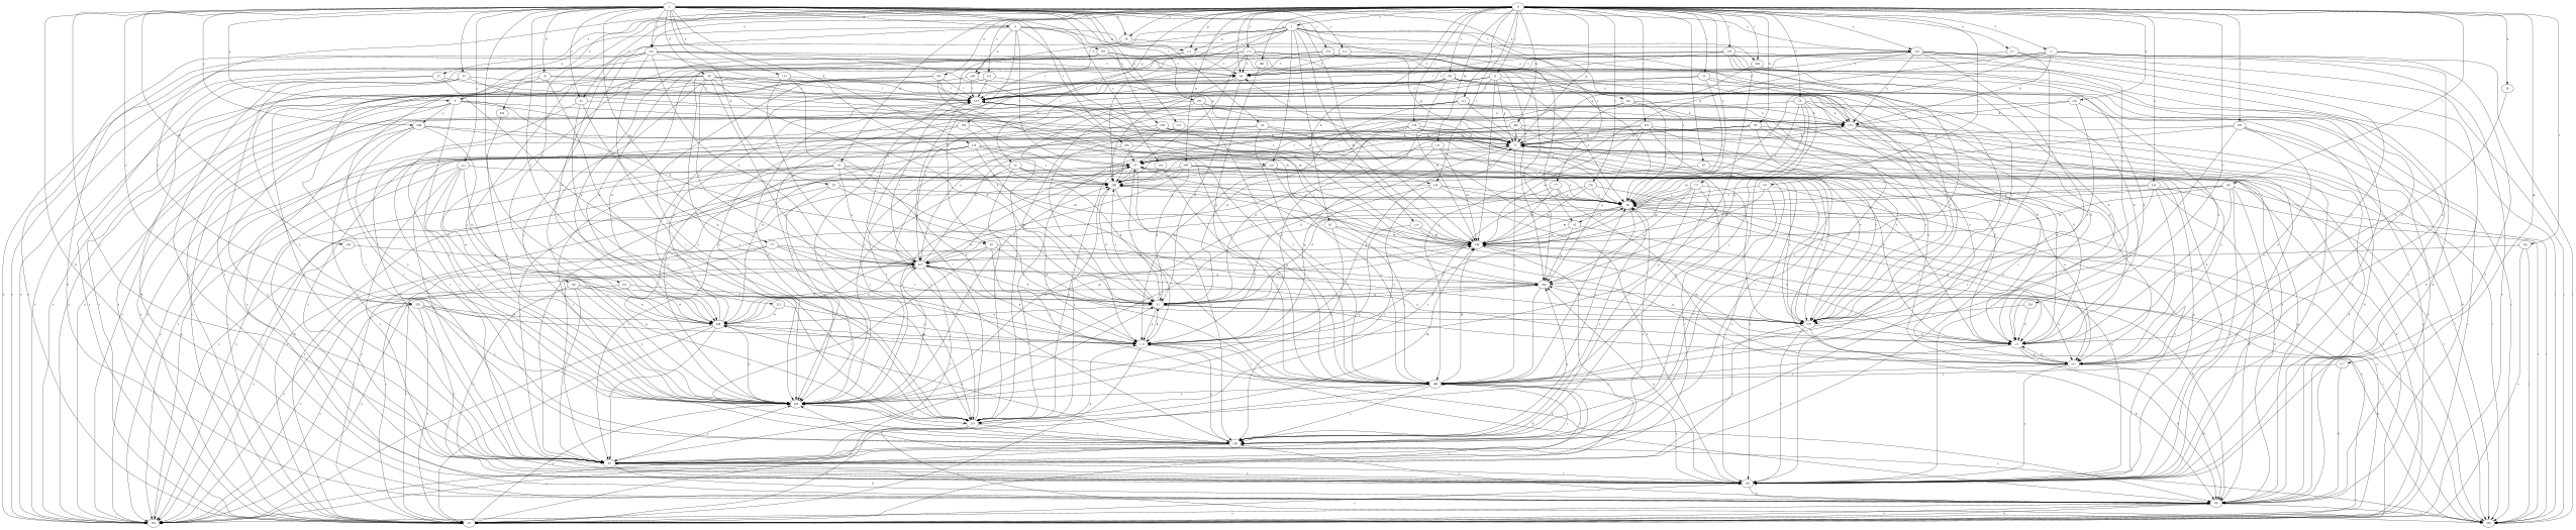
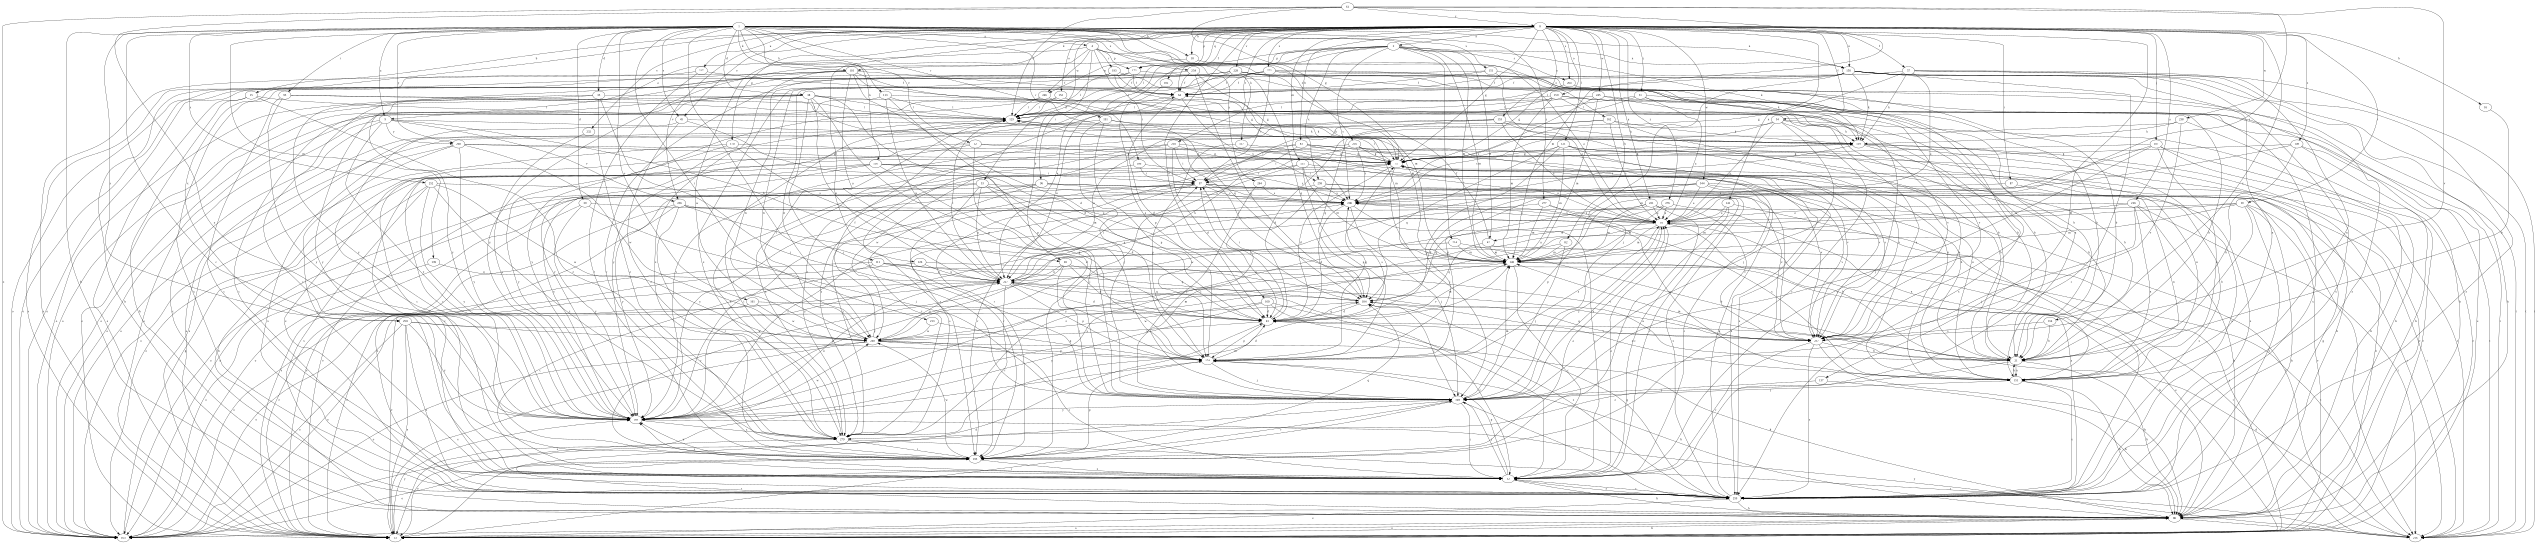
  strict digraph {
    fontname="Liberation Serif"
    node [fontname="Liberation Serif"]
    edge [fontname="Liberation Serif"]
    0
    2
    15
    16
    18
    31
    33
    45
    54
    57
    61
    64
    75
    82
    83
    87
    89
    107
    110
    121
    126
    131
    137
    141
    150
    152
    153
    159
    160
    170
    172
    182
    204
    210
    217
    221
    226
    228
    232
    234
    236
    238
    n43 [label=344]
    245
    249
    250
    272
    276
    140
    42
    96
    119
    129
    206
    214
    227
    246
    258
    86
    53
    279
    21
    269
    10
    259
    237
    43
    195
    32
    174
    108
    184
    151
    216
    163
    97
    248
    1
    4
    9
    35
    38
    39
    52
    95
    113
    116
    117
    139
    161
    186
    191
    211
    213
    251
    252
    254
    256
    264
    268
    277
    20
    162
    193
    0 -> 2 [label=a]
    0 -> 15 [label=b]
    0 -> 16 [label=b]
    0 -> 18 [label=b]
    0 -> 31 [label=c]
    0 -> 33 [label=d]
    0 -> 45 [label=e]
    0 -> 54 [label=f]
    0 -> 57 [label=f]
-   0 -> 61 [label=f]
+   61 -> 0 [label=f]
    0 -> 64 [label=f]
    0 -> 75 [label=g]
    0 -> 82 [label=h]
    0 -> 83 [label=h]
    0 -> 87 [label=i]
    0 -> 89 [label=i]
    0 -> 107 [label=j]
    0 -> 110 [label=k]
    0 -> 121 [label=l]
    0 -> 126 [label=l]
    0 -> 131 [label=m]
    0 -> 137 [label=m]
    0 -> 141 [label=n]
    0 -> 150 [label=n]
    0 -> 152 [label=o]
    0 -> 153 [label=o]
    0 -> 159 [label=o]
    0 -> 160 [label=o]
    0 -> 170 [label=p]
    0 -> 172 [label=p]
    0 -> 182 [label=q]
    0 -> 204 [label=s]
    0 -> 210 [label=t]
    0 -> 217 [label=u]
    0 -> 221 [label=u]
    0 -> 226 [label=u]
    0 -> 228 [label=v]
    0 -> 232 [label=v]
    0 -> 234 [label=v]
    0 -> 236 [label=v]
    0 -> 238 [label=w]
    0 -> n43 [label=w]
    0 -> 245 [label=w]
    0 -> 249 [label=x]
    0 -> 250 [label=x]
    0 -> 272 [label=z]
    0 -> 276 [label=z]
    2 -> 150 [label=n]
    2 -> 172 [label=p]
    2 -> 204 [label=s]
    2 -> 140 [label=m]
    2 -> 42 [label=d]
    2 -> 96 [label=i]
    2 -> 119 [label=k]
    2 -> 129 [label=l]
    2 -> 206 [label=s]
    2 -> 214 [label=t]
    2 -> 227 [label=u]
    2 -> 246 [label=w]
    2 -> 258 [label=x]
    15 -> 129 [label=l]
    15 -> 86 [label=h]
    15 -> 53 [label=e]
    15 -> 279 [label=z]
    16 -> 21 [label=b]
    18 -> 269 [label=y]
    18 -> 10 [label=a]
    31 -> 129 [label=l]
    31 -> 279 [label=z]
    31 -> 10 [label=a]
    31 -> 259 [label=x]
    31 -> 237 [label=v]
    33 -> 140 [label=m]
    33 -> 206 [label=s]
    33 -> 227 [label=u]
    33 -> 53 [label=e]
    33 -> 269 [label=y]
    33 -> 43 [label=d]
    33 -> 195 [label=r]
    45 -> 119 [label=k]
    45 -> 279 [label=z]
    45 -> 32 [label=c]
    45 -> 174 [label=p]
    54 -> 119 [label=k]
    54 -> 206 [label=s]
    54 -> 86 [label=h]
    54 -> 10 [label=a]
    54 -> 195 [label=r]
    54 -> 108 [label=j]
    54 -> 184 [label=q]
    57 -> 64 [label=f]
    57 -> 75 [label=g]
    57 -> 119 [label=k]
    57 -> 10 [label=a]
    57 -> 259 [label=x]
    57 -> 151 [label=n]
    57 -> 216 [label=t]
    61 -> 75 [label=g]
    61 -> 140 [label=m]
    61 -> 129 [label=l]
    61 -> 269 [label=y]
    61 -> 10 [label=a]
    61 -> 237 [label=v]
    61 -> 163 [label=o]
    64 -> 129 [label=l]
    64 -> 206 [label=s]
    64 -> 43 [label=d]
    75 -> 129 [label=l]
    75 -> 53 [label=n]
    75 -> 259 [label=x]
    75 -> 43 [label=d]
    75 -> 108 [label=j]
    75 -> 97 [label=i]
    82 -> 140 [label=m]
    82 -> 269 [label=y]
    82 -> 108 [label=j]
    83 -> 75 [label=g]
    83 -> 237 [label=v]
    83 -> 195 [label=r]
    83 -> 151 [label=n]
    83 -> 97 [label=i]
    83 -> 248 [label=w]
    87 -> 206 [label=s]
    87 -> 151 [label=n]
    89 -> 140 [label=m]
    89 -> 86 [label=h]
    89 -> 21 [label=b]
    89 -> 269 [label=y]
    89 -> 10 [label=a]
    89 -> 259 [label=x]
    89 -> 216 [label=t]
    107 -> 75 [label=g]
    107 -> 140 [label=m]
    107 -> 86 [label=h]
    107 -> 53 [label=e]
    107 -> 108 [label=j]
    107 -> 151 [label=n]
    110 -> 64 [label=f]
    110 -> 140 [label=m]
    110 -> 227 [label=u]
    110 -> 86 [label=h]
    110 -> 53 [label=e]
    110 -> 279 [label=z]
    110 -> 269 [label=y]
    110 -> 43 [label=d]
    110 -> 184 [label=q]
    121 -> 75 [label=g]
    121 -> 140 [label=m]
    121 -> 259 [label=x]
    121 -> 237 [label=v]
    121 -> 174 [label=p]
    121 -> 184 [label=q]
    121 -> 151 [label=n]
    126 -> 227 [label=u]
    126 -> 53 [label=e]
    126 -> 216 [label=t]
    131 -> 140 [label=m]
    131 -> 10 [label=a]
    131 -> 195 [label=r]
    131 -> 174 [label=p]
    131 -> 97 [label=i]
    137 -> 86 [label=h]
    137 -> 108 [label=j]
    141 -> 140 [label=m]
    141 -> 10 [label=a]
    141 -> 259 [label=x]
    141 -> 195 [label=r]
    150 -> 64 [label=f]
    150 -> 119 [label=k]
    150 -> 129 [label=l]
    150 -> 86 [label=h]
    150 -> 259 [label=x]
    150 -> 32 [label=c]
    150 -> 108 [label=j]
    150 -> 151 [label=n]
    150 -> 216 [label=t]
    150 -> 248 [label=w]
    152 -> 129 [label=l]
    152 -> 21 [label=b]
    152 -> 269 [label=y]
    153 -> 119 [label=k]
    153 -> 227 [label=u]
    153 -> 21 [label=b]
    153 -> 269 [label=y]
    153 -> 10 [label=a]
    153 -> 43 [label=d]
    159 -> 140 [label=m]
    159 -> 129 [label=l]
    159 -> 227 [label=u]
    159 -> 21 [label=b]
    159 -> 269 [label=y]
    159 -> 237 [label=v]
    159 -> 216 [label=t]
    160 -> 269 [label=y]
    160 -> 259 [label=x]
    160 -> 43 [label=d]
    160 -> 32 [label=c]
    160 -> 248 [label=w]
    170 -> 75 [label=g]
    170 -> 269 [label=y]
    170 -> 174 [label=p]
    170 -> 163 [label=o]
    172 -> 64 [label=f]
    172 -> 129 [label=l]
    172 -> 237 [label=v]
    172 -> 163 [label=o]
    182 -> 174 [label=p]
    204 -> 75 [label=g]
    204 -> 259 [label=x]
    210 -> 75 [label=g]
    210 -> 279 [label=z]
    210 -> 259 [label=x]
    210 -> 43 [label=d]
    210 -> 195 [label=r]
    210 -> 97 [label=i]
    217 -> 64 [label=f]
    217 -> 53 [label=e]
    217 -> 195 [label=r]
    221 -> 140 [label=m]
    221 -> 10 [label=a]
    221 -> 237 [label=v]
    221 -> 32 [label=c]
    221 -> 174 [label=p]
    221 -> 184 [label=q]
    226 -> 227 [label=u]
    226 -> 86 [label=h]
    226 -> 10 [label=a]
    226 -> 108 [label=j]
    226 -> 151 [label=n]
    226 -> 216 [label=t]
    228 -> 64 [label=f]
    228 -> 129 [label=l]
    228 -> 86 [label=h]
    228 -> 195 [label=r]
    228 -> 184 [label=q]
    228 -> 151 [label=n]
    228 -> 216 [label=t]
    228 -> 248 [label=w]
    232 -> 269 [label=y]
    234 -> 21 [label=b]
    234 -> 237 [label=v]
    236 -> 53 [label=e]
    236 -> 10 [label=a]
    236 -> 259 [label=x]
    236 -> 43 [label=d]
    236 -> 195 [label=r]
    236 -> 216 [label=t]
    238 -> 119 [label=k]
    238 -> 86 [label=h]
    238 -> 237 [label=v]
    238 -> 163 [label=o]
    n43 -> 206 [label=s]
    n43 -> 10 [label=a]
    n43 -> 259 [label=x]
    n43 -> 237 [label=v]
    n43 -> 43 [label=d]
    n43 -> 32 [label=c]
    n43 -> 248 [label=w]
    245 -> 140 [label=m]
    245 -> 129 [label=l]
    245 -> 206 [label=s]
    245 -> 53 [label=e]
    245 -> 32 [label=c]
    249 -> 75 [label=g]
    249 -> 53 [label=e]
    249 -> 21 [label=b]
    249 -> 174 [label=p]
    249 -> 216 [label=t]
    250 -> 53 [label=e]
    250 -> 269 [label=y]
    250 -> 259 [label=x]
    250 -> 174 [label=p]
    250 -> 163 [label=o]
    250 -> 248 [label=w]
    272 -> 64 [label=f]
    272 -> 119 [label=k]
    272 -> 279 [label=z]
    272 -> 21 [label=b]
    272 -> 259 [label=x]
    272 -> 97 [label=i]
    272 -> 248 [label=w]
    276 -> 140 [label=m]
    276 -> 279 [label=z]
    276 -> 10 [label=a]
    276 -> 151 [label=n]
    140 -> 227 [label=u]
    140 -> 86 [label=h]
    140 -> 32 [label=c]
    140 -> 216 [label=t]
    42 -> 64 [label=f]
    42 -> 140 [label=m]
    42 -> 53 [label=e]
    42 -> 184 [label=q]
    96 -> 206 [label=s]
    96 -> 53 [label=e]
    96 -> 279 [label=z]
    96 -> 269 [label=y]
    96 -> 216 [label=t]
    96 -> 163 [label=o]
    119 -> 75 [label=g]
    119 -> 206 [label=s]
    119 -> 86 [label=h]
    119 -> 53 [label=e]
    119 -> 21 [label=b]
    119 -> 259 [label=x]
    129 -> 119 [label=k]
    129 -> 269 [label=y]
    206 -> 10 [label=a]
    206 -> 43 [label=d]
    206 -> 32 [label=c]
    206 -> 108 [label=j]
    214 -> 140 [label=m]
    214 -> 21 [label=b]
    214 -> 269 [label=y]
    227 -> 119 [label=k]
    227 -> 129 [label=l]
    227 -> 53 [label=e]
    227 -> 43 [label=d]
    227 -> 195 [label=r]
    227 -> 32 [label=c]
    227 -> 174 [label=p]
    227 -> 184 [label=q]
    227 -> 163 [label=o]
    227 -> 97 [label=i]
    246 -> 129 [label=l]
    246 -> 21 [label=b]
    246 -> 163 [label=o]
    258 -> 206 [label=s]
    258 -> 237 [label=v]
    258 -> 108 [label=j]
    258 -> 216 [label=t]
    258 -> 163 [label=o]
    86 -> 75 [label=g]
    86 -> 53 [label=e]
    86 -> 195 [label=r]
    86 -> 216 [label=t]
    86 -> 163 [label=o]
    53 -> 86 [label=h]
    53 -> 269 [label=y]
    53 -> 10 [label=a]
    53 -> 43 [label=d]
    53 -> 108 [label=j]
    279 -> 140 [label=m]
    279 -> 129 [label=l]
    279 -> 206 [label=s]
    279 -> 53 [label=e]
    279 -> 195 [label=r]
    279 -> 216 [label=t]
    21 -> 140 [label=m]
    21 -> 227 [label=u]
    21 -> 86 [label=h]
    21 -> 279 [label=z]
    21 -> 151 [label=n]
    269 -> 206 [label=s]
    269 -> 227 [label=u]
    269 -> 279 [label=z]
    269 -> 97 [label=i]
    269 -> 248 [label=w]
    10 -> 140 [label=m]
    10 -> 42 [label=d]
    10 -> 206 [label=s]
    10 -> 21 [label=b]
    10 -> 108 [label=j]
    259 -> 75 [label=g]
    259 -> 86 [label=h]
    259 -> 53 [label=e]
    259 -> 10 [label=a]
    259 -> 32 [label=c]
    259 -> 184 [label=q]
    237 -> 86 [label=h]
    237 -> 21 [label=b]
    237 -> 259 [label=x]
    237 -> 32 [label=c]
    237 -> 184 [label=q]
    43 -> 140 [label=m]
    43 -> 206 [label=s]
    43 -> 237 [label=v]
    43 -> 174 [label=p]
    43 -> 184 [label=q]
    43 -> 97 [label=i]
    43 -> 248 [label=w]
    195 -> 269 [label=y]
    195 -> 10 [label=a]
    195 -> 32 [label=z]
    195 -> 174 [label=p]
    195 -> 184 [label=q]
    195 -> 163 [label=o]
    195 -> 248 [label=w]
    32 -> 86 [label=h]
    32 -> 269 [label=y]
    32 -> 10 [label=a]
    32 -> 259 [label=x]
    32 -> 174 [label=p]
    32 -> 108 [label=j]
    174 -> 75 [label=g]
    174 -> 86 [label=h]
    174 -> 53 [label=e]
    174 -> 10 [label=a]
    174 -> 43 [label=d]
    174 -> 108 [label=j]
    108 -> 140 [label=m]
    108 -> 269 [label=y]
    108 -> 10 [label=a]
    108 -> 259 [label=x]
    108 -> 195 [label=r]
    108 -> 32 [label=c]
    108 -> 163 [label=o]
    184 -> 129 [label=l]
    184 -> 43 [label=d]
    184 -> 108 [label=j]
    184 -> 151 [label=n]
    184 -> 163 [label=o]
    184 -> 97 [label=i]
    151 -> 206 [label=s]
    151 -> 86 [label=h]
    151 -> 21 [label=b]
    151 -> 259 [label=x]
    151 -> 108 [label=j]
    216 -> 269 [label=y]
    216 -> 43 [label=d]
    163 -> 75 [label=g]
    97 -> 206 [label=s]
    97 -> 279 [label=z]
    97 -> 259 [label=x]
    97 -> 237 [label=v]
    97 -> 195 [label=r]
    97 -> 32 [label=c]
    97 -> 163 [label=o]
    248 -> 64 [label=f]
    248 -> 140 [label=m]
    248 -> 129 [label=l]
    248 -> 227 [label=u]
    248 -> 86 [label=h]
    248 -> 53 [label=e]
    248 -> 32 [label=c]
    248 -> 174 [label=p]
    248 -> 163 [label=o]
    1 -> 18 [label=b]
    1 -> 45 [label=e]
    1 -> 110 [label=k]
    1 -> 150 [label=n]
    1 -> 250 [label=x]
    1 -> 140 [label=m]
    1 -> 86 [label=h]
    1 -> 32 [label=c]
    1 -> 4 [label=a]
    1 -> 9 [label=a]
    1 -> 35 [label=d]
    1 -> 38 [label=d]
    1 -> 39 [label=d]
    1 -> 52 [label=e]
    1 -> 95 [label=i]
    1 -> 113 [label=k]
    1 -> 116 [label=k]
    1 -> 117 [label=k]
    1 -> 139 [label=m]
    1 -> 161 [label=o]
    1 -> 186 [label=r]
    1 -> 191 [label=r]
    1 -> 211 [label=t]
    1 -> 213 [label=t]
    1 -> 251 [label=x]
    1 -> 252 [label=x]
    1 -> 254 [label=x]
    1 -> 256 [label=x]
    1 -> 264 [label=y]
    1 -> 268 [label=y]
    1 -> 277 [label=z]
    4 -> 172 [label=p]
    4 -> 140 [label=m]
    4 -> 246 [label=w]
    4 -> 97 [label=i]
    4 -> 248 [label=w]
    4 -> 9 [label=a]
    4 -> 20 [label=b]
    4 -> 162 [label=o]
    4 -> 193 [label=r]
    9 -> 236 [label=v]
    9 -> 258 [label=x]
    9 -> 269 [label=y]
    9 -> 259 [label=x]
    9 -> 163 [label=o]
    9 -> 268 [label=y]
    9 -> 20 [label=b]
    35 -> 129 [label=l]
    35 -> 279 [label=z]
    35 -> 195 [label=r]
    35 -> 108 [label=j]
    35 -> 163 [label=o]
    38 -> 129 [label=l]
    38 -> 227 [label=u]
    38 -> 53 [label=e]
    38 -> 269 [label=y]
    38 -> 43 [label=d]
    38 -> 32 [label=c]
    38 -> 174 [label=p]
    38 -> 108 [label=j]
    38 -> 151 [label=n]
    38 -> 163 [label=o]
    39 -> 53 [label=e]
    39 -> 269 [label=y]
    39 -> 10 [label=a]
    39 -> 108 [label=j]
    52 -> 75 [label=g]
    52 -> 21 [label=b]
    52 -> 259 [label=x]
    52 -> 195 [label=r]
    52 -> 108 [label=j]
    95 -> 140 [label=m]
    95 -> 129 [label=l]
    95 -> 269 [label=y]
    95 -> 32 [label=c]
    113 -> 129 [label=l]
    113 -> 227 [label=u]
    113 -> 53 [label=e]
    113 -> 21 [label=b]
    113 -> 174 [label=p]
    116 -> 206 [label=s]
    116 -> 21 [label=b]
    116 -> 269 [label=y]
    116 -> 32 [label=c]
    116 -> 108 [label=j]
    116 -> 163 [label=o]
    116 -> 97 [label=i]
    117 -> 75 [label=g]
    117 -> 174 [label=p]
    139 -> 227 [label=u]
    139 -> 163 [label=o]
    161 -> 43 [label=d]
    161 -> 163 [label=o]
    161 -> 248 [label=w]
    186 -> 279 [label=z]
    186 -> 237 [label=v]
    186 -> 97 [label=i]
    191 -> 119 [label=k]
    191 -> 53 [label=e]
    191 -> 174 [label=p]
    191 -> 108 [label=j]
    191 -> 151 [label=n]
    211 -> 227 [label=u]
    211 -> 53 [label=e]
    211 -> 237 [label=v]
    211 -> 32 [label=c]
    211 -> 184 [label=q]
    213 -> 174 [label=p]
    213 -> 248 [label=w]
    251 -> 64 [label=f]
    251 -> 21 [label=b]
    251 -> 10 [label=a]
    251 -> 163 [label=o]
    252 -> 206 [label=s]
    252 -> 86 [label=h]
    252 -> 279 [label=z]
    252 -> 269 [label=y]
    252 -> 259 [label=x]
    252 -> 248 [label=w]
    254 -> 64 [label=f]
    254 -> 75 [label=g]
    254 -> 259 [label=x]
    254 -> 184 [label=q]
    256 -> 75 [label=g]
    256 -> 206 [label=s]
    256 -> 279 [label=z]
    256 -> 237 [label=v]
    256 -> 32 [label=c]
    256 -> 216 [label=t]
    264 -> 206 [label=s]
    264 -> 108 [label=j]
    268 -> 75 [label=g]
    268 -> 269 [label=y]
    268 -> 259 [label=x]
    268 -> 237 [label=v]
    268 -> 32 [label=c]
    268 -> 248 [label=w]
    277 -> 140 [label=m]
    277 -> 269 [label=y]
    277 -> 10 [label=a]
    277 -> 151 [label=n]
    20 -> 227 [label=u]
    20 -> 237 [label=v]
    20 -> 43 [label=d]
    20 -> 195 [label=r]
    20 -> 108 [label=j]
    162 -> 119 [label=k]
    162 -> 53 [label=e]
    162 -> 10 [label=a]
    162 -> 151 [label=n]
    162 -> 97 [label=i]
    193 -> 64 [label=f]
    193 -> 75 [label=g]
    193 -> 21 [label=b]
    193 -> 269 [label=y]
    193 -> 163 [label=o]
  }
